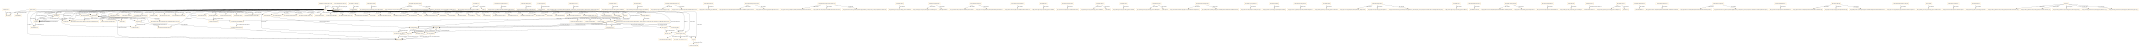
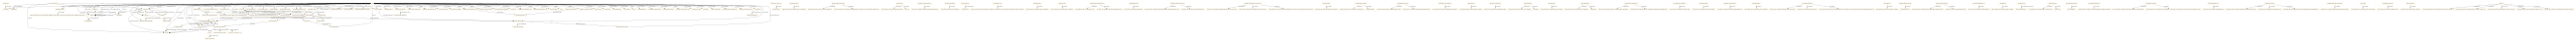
  digraph {
    fontname=Ubuntu
    rankdir=TB
    node [color=orange fontname=Ubuntu shape=rectangle]
    edge [fontname=Ubuntu]
    "iot-lite:Attribute"
    "qu:QuantityKind"
    "onemtom:ThingProperty"
    "mthreelite:Source"
    "mthreelite:LocationQK"
    "geo:SpatialThing"
    "mthreelite:Candela"
    "http://sweet.jpl.nasa.gov/ontology/units.owl#candela"
    "mthreelite:DegreeFahrenheit"
    "http://sweet.jpl.nasa.gov/ontology/units.owl#degreeF"
    "http://archive.knoesis.org/research/semsci/application_domain/sem_sensor/ont/weather.owlfahrenheit"
    "mthreelite:Lux"
    "http://sweet.jpl.nasa.gov/ontology/units.owl#lux"
    "qudt:Lux"
    "mthreelite:Weather"
    "http://archive.knoesis.org/research/semsci/application_domain/sem_sensor/ont/sensor-observation.owlWeatherObservation"
    "mthreelite:PrecipitationSensor"
    "http://purl.oclc.org/NET/ssnx/meteo/aws#PrecipitationSensor"
    "mthreelite:WindSpeed"
    "http://openiot.eu/ontology/ns/WindSpeed"
    "ssn:SensingDevice"
    "onemtom:Device"
    "ssn:Platform"
    "ssn:System"
    "xsd:boolean"
    "ssn:Deployment"
    "mthreelite:Pressure"
    "http://archive.knoesis.org/research/semsci/application_domain/sem_sensor/ont/sensor-observation.owlPressureProperty"
    "mthreelite:Kelvin"
    "http://sweet.jpl.nasa.gov/ontology/units.owl#kelvin"
    "mthreelite:Watt"
    "http://sweet.jpl.nasa.gov/ontology/units.owl#watt"
    "mthreelite:SolarRadiationSensor"
    "http://spitfire-project.eu/ontology/ns/Light"
    "http://purl.oclc.org/NET/ssnx/meteo/aws#RadiationSensor"
    "mthreelite:WindChill"
    "http://openiot.eu/ontology/ns/WindChill"
    "ssn:Sensor"
    "onemtom:Thing"
    "ssn:Observation"
    "ssn:MeasurementCapability"
    "ssn:SensorOutput"
    "owl:Thing"
    "time:Instant"
    "onemtom:Service"
    "ssn:MeasurementProperty"
    "iot-lite:Service"
    "ssn:Device"
    "xsd:string"
    "xsd:anyURI"
    "mthreelite:DomainOfInterest"
    "iot-lite:Coverage"
    "ssn:ObservationValue"
    "onemtom:OperationOutput"
    "qu:Unit"
    "3d7809b6:16538a7ad43:-7ffa"
    "mthreelite:AtmosphericPressure"
    "http://paul.staroch.name/thesis/SmartHomeWeather.owl#AtmosphericPressure"
    "http://openiot.eu/ontology/ns/AtmospherePressure"
    "geo:Point"
    "iot-lite:Metadata"
    "mthreelite:AtmosphericPressureSensor"
    "http://purl.oclc.org/NET/ssnx/meteo/aws#AtmosphericPressureSensor"
    "http://casas.wsu.edu/owl/cose.owl#BarometricPressureSensor"
    "http://archive.knoesis.org/research/semsci/application_domain/sem_sensor/ont/weather.owlPressure"
    "mthreelite:Farad"
    "http://sweet.jpl.nasa.gov/ontology/units.owl#farad"
    "mthreelite:DegreeCelsius"
    "http://sweet.jpl.nasa.gov/ontology/units.owl#degreeC"
    "qudt:DegreeCelsius"
    "mthreelite:Thermometer"
    "http://casas.wsu.edu/owl/cose.owl#TempuratureSensor"
    "http://purl.oclc.org/NET/ssnx/meteo/aws#TemperatureSensor"
    "mthreelite:PresenceDetector"
    "http://casas.wsu.edu/owl/cose.owl#PassiveInfraredSensor"
    "mthreelite:Ohm"
    "http://sweet.jpl.nasa.gov/ontology/units.owl#ohm"
    "mthreelite:Accelerometer"
    "http://casas.wsu.edu/owl/cose.owl#Accelerometer"
    "mthreelite:Metre"
    "http://sweet.jpl.nasa.gov/ontology/units.owl#meter"
    "qudt:Meter"
    "mthreelite:Volt"
    "http://sweet.jpl.nasa.gov/ontology/units.owl#volt"
    "mthreelite:Ampere"
    "http://sweet.jpl.nasa.gov/ontology/units.owl#ampere"
    "qudt:Ampere"
    "onemtom:MetaData"
    "mthreelite:RoomTemperature"
    "http://sensormeasurement.appspot.com/home#RoomTemperature"
    "http://elite.polito.it/ontologies/dogont.owl#TemperatureMeasurementMNotification"
    "mthreelite:GyroscopeSensor"
    "http://casas.wsu.edu/owl/cose.owl#Gyroscope"
    "mthreelite:Emotion"
    "http://sensormeasurement.appspot.com/naturopathy#Emotion"
    "http://ns.inria.fr/emoca#Emotion"
    "xsd:dateTime"
    "mthreelite:Visibility"
    "http://openiot.eu/ontology/ns/AtmosphereVisibility"
    "mthreelite:HumiditySensor"
    "http://purl.oclc.org/NET/ssnx/meteo/aws#HumiditySensor"
    "mthreelite:Radian"
    "http://sweet.jpl.nasa.gov/ontology/units.owl#radian"
    "mthreelite:Temperature"
    "http://purl.oclc.org/NET/ssnx/meteo/aws#air_temperature"
    "http://openiot.eu/ontology/ns/Temperature"
    "http://archive.knoesis.org/research/semsci/application_domain/sem_sensor/ont/sensor-observation.owlTemperatureProperty"
    "mthreelite:Hour"
    "http://sweet.jpl.nasa.gov/ontology/units.owl#hour"
    "mthreelite:BuildingAutomation"
    "http://elite.polito.it/ontologies/dogont.owl#BuildingEnvironment"
    "mthreelite:MetrePerSecond"
    "qudt:MeterPerSecond"
    "mthreelite:AirTemperature"
    "http://paul.staroch.name/thesis/SmartHomeWeather.owl#Temperature"
    "http://openiot.eu/ontology/ns/AirTemperature"
    "mthreelite:SmokeDetector"
    "http://casas.wsu.edu/owl/cose.owl#SmokeAlarm"
    "mthreelite:Year"
    "http://sweet.jpl.nasa.gov/ontology/units.owl#year"
    "mthreelite:Sound"
    "mthreelite:SoundSource"
    "mthreelite:Percent"
    "http://sweet.jpl.nasa.gov/ontology/units.owl#percent"
    "qudt:Percent"
    "mthreelite:KiloWattHour"
    "qudt:KiloWatthour"
    "mthreelite:WindDirection"
    "http://paul.staroch.name/thesis/SmartHomeWeather.owl#DirectionalWind"
    "mthreelite:Precipitation"
    "http://paul.staroch.name/thesis/SmartHomeWeather.owl#Precipitation"
    "http://archive.knoesis.org/research/semsci/application_domain/sem_sensor/ont/sensor-observation.owlPrecipitationProperty"
    "mthreelite:ShakeSensor"
    "http://casas.wsu.edu/owl/cose.owl#ShakeSensor"
    "mthreelite:Humidity"
    "http://paul.staroch.name/thesis/SmartHomeWeather.owl#Humidity"
    "http://openiot.eu/ontology/ns/AtmosphereHumidity"
    "http://elite.polito.it/ontologies/dogont.owl#HumidityMeasurementMNotification"
    "mthreelite:MetrePerSecondSquare"
    "http://purl.oclc.org/NET/ssnx/qu/unit#metrePerSecondSquared"
    n141 [label="ffa:Coulomb"]
    "http://sweet.jpl.nasa.gov/ontology/units.owl#coulomb"
    "mthreelite:SoundSensor"
    "http://casas.wsu.edu/owl/cose.owl#Microphone"
    "mthreelite:Motion"
    "http://spitfire-project.eu/ontology/ns/Motion"
    "iot-lite:Entity"
    "iot-lite:Object"
    "iot-lite:Circle"
    "xsd:double"
    "ssn:madeObservation"
    "onemtom:hasService"
    NULL
    "mthreelite:Agriculture"
    "mthreelite:EnergyDOI"
    "mthreelite:Health"
    "mthreelite:Environment"
    "mthreelite:MeasurementType"
    "mthreelite:Direction"
    "mthreelite:Transportation"
    "iot-lite:hasAttribute"
    "mthreelite:hasMeasurementType"
    "iot-lite:hasQuantityKind"
    "ssn:hasDeployment"
    "3d7809b6:16538a7ad43:-7ff8"
    "ssn:observationSamplingTime"
    "3d7809b6:16538a7ad43:-7ff5"
    "ssn:observedProperty"
    "iot-lite:isAssociatedWith"
    "3d7809b6:16538a7ad43:-7ff2"
    "ssn:hasMeasurementCapability"
    "geo:location"
    "3d7809b6:16538a7ad43:-7ff9"
    "3d7809b6:16538a7ad43:-7ff7"
    "iot-lite:exposedBy"
    "rdf:nil"
    "3d7809b6:16538a7ad43:-7ff4"
    "iot-lite:hasUnit"
    "iot-lite:exposes"
    "ssn:observedBy"
    "ssn:attachedSystem"
    "ssn:onPlatform"
    "xsd:int"
    "ssn:hasSubSystem"
    "ssn:hasMeasurementProperty"
    "mthreelite:hasDirection"
    "3d7809b6:16538a7ad43:-7ff6"
    "iot-lite:hasCoverage"
    "ssn:hasValue"
    "iot-lite:isSubSystemOf"
    "mthreelite:hasDomainOfInterest"
    "3d7809b6:16538a7ad43:-7ff3"
    "onemtom:hasThingProperty"
    "mthreelite:hasSource"
    "onemtom:hasMetaData"
    "fiesta-iot:"
    "http://ontology.fiesta-iot.eu/ontologyDocs/observationannotation.png"
    "http://ontology.fiesta-iot.eu/ontologyDocs/resourceannotation.png"
    "http://ontology.fiesta-iot.eu/ontologyDocs/resourcegraph.png"
    "http://ontology.fiesta-iot.eu/ontologyDocs/fiesta-iot.png"
    "http://ontology.fiesta-iot.eu/ontologyDocs/observationgraph.png"
    "mthreelite:hasSoundSource"
    "iot-lite:Attribute" -> "qu:QuantityKind" [label="iot-lite:hasQuantityKind"]
    "qu:QuantityKind" -> "onemtom:ThingProperty" [label="owl:equivalentClass"]
    "qu:QuantityKind" -> "mthreelite:Source" [label="mthreelite:hasSource"]
    "mthreelite:LocationQK" -> "geo:SpatialThing" [label="rdfs:seeAlso"]
    "mthreelite:Candela" -> "http://sweet.jpl.nasa.gov/ontology/units.owl#candela" [label="rdfs:seeAlso"]
    "mthreelite:DegreeFahrenheit" -> "http://sweet.jpl.nasa.gov/ontology/units.owl#degreeF" [label="rdfs:seeAlso"]
    "mthreelite:DegreeFahrenheit" -> "http://archive.knoesis.org/research/semsci/application_domain/sem_sensor/ont/weather.owlfahrenheit" [label="rdfs:seeAlso"]
    "mthreelite:Lux" -> "http://sweet.jpl.nasa.gov/ontology/units.owl#lux" [label="rdfs:seeAlso"]
    "mthreelite:Lux" -> "qudt:Lux" [label="rdfs:seeAlso"]
    "mthreelite:Weather" -> "http://archive.knoesis.org/research/semsci/application_domain/sem_sensor/ont/sensor-observation.owlWeatherObservation" [label="rdfs:seeAlso"]
    "mthreelite:PrecipitationSensor" -> "http://purl.oclc.org/NET/ssnx/meteo/aws#PrecipitationSensor" [label="rdfs:seeAlso"]
    "mthreelite:WindSpeed" -> "http://openiot.eu/ontology/ns/WindSpeed" [label="rdfs:seeAlso"]
    "ssn:SensingDevice" -> "onemtom:Device" [label="owl:equivalentClass"]
    "ssn:Platform" -> "ssn:System" [label="ssn:attachedSystem"]
    "ssn:Platform" -> "xsd:boolean" [label="iot-lite:isMobile"]
    "ssn:System" -> "ssn:Platform" [label="ssn:onPlatform"]
    "ssn:System" -> "ssn:System" [label="iot-lite:isSubSystemOf"]
    "ssn:System" -> "ssn:System" [label="ssn:hasSubSystem"]
    "ssn:System" -> "ssn:Deployment" [label="ssn:hasDeployment"]
    "mthreelite:Pressure" -> "http://archive.knoesis.org/research/semsci/application_domain/sem_sensor/ont/sensor-observation.owlPressureProperty" [label="rdfs:seeAlso"]
    "mthreelite:Kelvin" -> "http://sweet.jpl.nasa.gov/ontology/units.owl#kelvin" [label="rdfs:seeAlso"]
    "mthreelite:Watt" -> "http://sweet.jpl.nasa.gov/ontology/units.owl#watt" [label="rdfs:seeAlso"]
    "mthreelite:SolarRadiationSensor" -> "http://spitfire-project.eu/ontology/ns/Light" [label="rdfs:seeAlso"]
    "mthreelite:SolarRadiationSensor" -> "http://purl.oclc.org/NET/ssnx/meteo/aws#RadiationSensor" [label="rdfs:seeAlso"]
    "mthreelite:WindChill" -> "http://openiot.eu/ontology/ns/WindChill" [label="rdfs:seeAlso"]
    "ssn:Sensor" -> "onemtom:Thing" [label="owl:equivalentClass"]
    "ssn:Sensor" -> "ssn:Observation" [label="ssn:madeObservation"]
    "ssn:Sensor" -> "ssn:MeasurementCapability" [label="ssn:hasMeasurementCapability"]
    "ssn:Observation" -> "qu:QuantityKind" [label="ssn:observedProperty"]
    "ssn:Observation" -> "ssn:Sensor" [label="ssn:observedBy"]
    "ssn:Observation" -> "ssn:SensorOutput" [label="ssn:observationResult"]
    "ssn:Observation" -> "owl:Thing" [label="mthreelite:hasMeasurementType"]
    "ssn:Observation" -> "owl:Thing" [label="mthreelite:hasDirection"]
    "ssn:Observation" -> "time:Instant" [label="ssn:observationSamplingTime"]
    "ssn:Observation" -> "onemtom:Service" [label="owl:equivalentClass"]
    "ssn:MeasurementCapability" -> "ssn:MeasurementProperty" [label="ssn:hasMeasurementProperty"]
    "ssn:SensorOutput" -> "ssn:ObservationValue" [label="ssn:hasValue"]
    "owl:Thing" -> "geo:Point" [label="geo:location"]
    "owl:Thing" -> "iot-lite:Metadata" [label="iot-lite:hasMetadata"]
    "time:Instant" -> "xsd:dateTime" [label="time:inXSDDateTime"]
    "onemtom:Service" -> "ssn:Observation" [label="rdfs:comment"]
    "iot-lite:Service" -> "xsd:boolean" [label="iot-lite:isOnline"]
    "iot-lite:Service" -> "ssn:Device" [label="iot-lite:exposes"]
    "iot-lite:Service" -> "xsd:string" [label="iot-lite:interfaceType"]
    "iot-lite:Service" -> "xsd:anyURI" [label="iot-lite:interfaceDescription"]
    "iot-lite:Service" -> "xsd:anyURI" [label="iot-lite:endpoint"]
    "ssn:Device" -> "iot-lite:Service" [label="iot-lite:exposedBy"]
    "ssn:Device" -> "mthreelite:DomainOfInterest" [label="mthreelite:hasDomainOfInterest"]
    "ssn:Device" -> "iot-lite:Coverage" [label="iot-lite:hasCoverage"]
    "ssn:ObservationValue" -> "onemtom:OperationOutput" [label="owl:equivalentClass"]
    "ssn:ObservationValue" -> "qu:Unit" [label="iot-lite:hasUnit"]
    "ssn:ObservationValue" -> "3d7809b6:16538a7ad43:-7ffa" [label="dul:hasDataValue"]
    "qu:Unit" -> "onemtom:MetaData" [label="owl:equivalentClass"]
    "mthreelite:AtmosphericPressure" -> "http://paul.staroch.name/thesis/SmartHomeWeather.owl#AtmosphericPressure" [label="rdfs:seeAlso"]
    "mthreelite:AtmosphericPressure" -> "http://openiot.eu/ontology/ns/AtmospherePressure" [label="rdfs:seeAlso"]
    "geo:Point" -> "owl:Thing" [label="geo:long"]
    "geo:Point" -> "owl:Thing" [label="geo:alt"]
    "geo:Point" -> "owl:Thing" [label="geo:lat"]
    "geo:Point" -> "xsd:string" [label="iot-lite:altRelative"]
    "geo:Point" -> "xsd:string" [label="iot-lite:relativeLocation"]
    "iot-lite:Metadata" -> "xsd:string" [label="iot-lite:metadataType"]
    "iot-lite:Metadata" -> "xsd:string" [label="iot-lite:metadataValue"]
    "mthreelite:AtmosphericPressureSensor" -> "http://purl.oclc.org/NET/ssnx/meteo/aws#AtmosphericPressureSensor" [label="rdfs:seeAlso"]
    "mthreelite:AtmosphericPressureSensor" -> "http://casas.wsu.edu/owl/cose.owl#BarometricPressureSensor" [label="rdfs:seeAlso"]
    "mthreelite:AtmosphericPressureSensor" -> "http://archive.knoesis.org/research/semsci/application_domain/sem_sensor/ont/weather.owlPressure" [label="rdfs:seeAlso"]
    "mthreelite:Farad" -> "http://sweet.jpl.nasa.gov/ontology/units.owl#farad" [label="rdfs:seeAlso"]
    "mthreelite:DegreeCelsius" -> "http://sweet.jpl.nasa.gov/ontology/units.owl#degreeC" [label="rdfs:seeAlso"]
    "mthreelite:DegreeCelsius" -> "qudt:DegreeCelsius" [label="rdfs:seeAlso"]
    "mthreelite:Thermometer" -> "http://casas.wsu.edu/owl/cose.owl#TempuratureSensor" [label="rdfs:seeAlso"]
    "mthreelite:Thermometer" -> "http://purl.oclc.org/NET/ssnx/meteo/aws#TemperatureSensor" [label="rdfs:seeAlso"]
    "mthreelite:PresenceDetector" -> "http://casas.wsu.edu/owl/cose.owl#PassiveInfraredSensor" [label="rdfs:seeAlso"]
    "mthreelite:Ohm" -> "http://sweet.jpl.nasa.gov/ontology/units.owl#ohm" [label="rdfs:seeAlso"]
    "mthreelite:Accelerometer" -> "http://casas.wsu.edu/owl/cose.owl#Accelerometer" [label="rdfs:seeAlso"]
    "mthreelite:Metre" -> "http://sweet.jpl.nasa.gov/ontology/units.owl#meter" [label="rdfs:seeAlso"]
    "mthreelite:Metre" -> "qudt:Meter" [label="rdfs:seeAlso"]
    "mthreelite:Volt" -> "http://sweet.jpl.nasa.gov/ontology/units.owl#volt" [label="rdfs:seeAlso"]
    "mthreelite:Ampere" -> "http://sweet.jpl.nasa.gov/ontology/units.owl#ampere" [label="rdfs:seeAlso"]
    "mthreelite:Ampere" -> "qudt:Ampere" [label="rdfs:seeAlso"]
    "mthreelite:RoomTemperature" -> "http://sensormeasurement.appspot.com/home#RoomTemperature" [label="rdfs:seeAlso"]
    "mthreelite:RoomTemperature" -> "http://elite.polito.it/ontologies/dogont.owl#TemperatureMeasurementMNotification" [label="rdfs:seeAlso"]
    "mthreelite:GyroscopeSensor" -> "http://casas.wsu.edu/owl/cose.owl#Gyroscope" [label="rdfs:seeAlso"]
    "mthreelite:Emotion" -> "http://sensormeasurement.appspot.com/naturopathy#Emotion" [label="rdfs:seeAlso"]
    "mthreelite:Emotion" -> "http://ns.inria.fr/emoca#Emotion" [label="rdfs:seeAlso"]
    "mthreelite:Visibility" -> "http://openiot.eu/ontology/ns/AtmosphereVisibility" [label="rdfs:seeAlso"]
    "mthreelite:HumiditySensor" -> "http://purl.oclc.org/NET/ssnx/meteo/aws#HumiditySensor" [label="rdfs:seeAlso"]
    "mthreelite:Radian" -> "http://sweet.jpl.nasa.gov/ontology/units.owl#radian" [label="rdfs:seeAlso"]
    "mthreelite:Temperature" -> "http://purl.oclc.org/NET/ssnx/meteo/aws#air_temperature" [label="rdfs:seeAlso"]
    "mthreelite:Temperature" -> "http://openiot.eu/ontology/ns/Temperature" [label="rdfs:seeAlso"]
    "mthreelite:Temperature" -> "http://archive.knoesis.org/research/semsci/application_domain/sem_sensor/ont/sensor-observation.owlTemperatureProperty" [label="rdfs:seeAlso"]
    "mthreelite:Hour" -> "http://sweet.jpl.nasa.gov/ontology/units.owl#hour" [label="rdfs:seeAlso"]
    "mthreelite:BuildingAutomation" -> "http://elite.polito.it/ontologies/dogont.owl#BuildingEnvironment" [label="rdfs:seeAlso"]
    "mthreelite:MetrePerSecond" -> "qudt:MeterPerSecond" [label="rdfs:seeAlso"]
    "mthreelite:AirTemperature" -> "http://paul.staroch.name/thesis/SmartHomeWeather.owl#Temperature" [label="rdfs:seeAlso"]
    "mthreelite:AirTemperature" -> "http://openiot.eu/ontology/ns/AirTemperature" [label="rdfs:seeAlso"]
    "mthreelite:SmokeDetector" -> "http://casas.wsu.edu/owl/cose.owl#SmokeAlarm" [label="rdfs:seeAlso"]
    "mthreelite:Year" -> "http://sweet.jpl.nasa.gov/ontology/units.owl#year" [label="rdfs:seeAlso"]
    "mthreelite:Sound" -> "mthreelite:SoundSource" [label="mthreelite:hasSoundSource"]
    "mthreelite:Percent" -> "http://sweet.jpl.nasa.gov/ontology/units.owl#percent" [label="rdfs:seeAlso"]
    "mthreelite:Percent" -> "qudt:Percent" [label="rdfs:seeAlso"]
    "mthreelite:KiloWattHour" -> "qudt:KiloWatthour" [label="rdfs:seeAlso"]
    "mthreelite:WindDirection" -> "http://paul.staroch.name/thesis/SmartHomeWeather.owl#DirectionalWind" [label="rdfs:seeAlso"]
    "mthreelite:Precipitation" -> "http://paul.staroch.name/thesis/SmartHomeWeather.owl#Precipitation" [label="rdfs:seeAlso"]
    "mthreelite:Precipitation" -> "http://archive.knoesis.org/research/semsci/application_domain/sem_sensor/ont/sensor-observation.owlPrecipitationProperty" [label="rdfs:seeAlso"]
    "mthreelite:ShakeSensor" -> "http://casas.wsu.edu/owl/cose.owl#ShakeSensor" [label="rdfs:seeAlso"]
    "mthreelite:Humidity" -> "http://paul.staroch.name/thesis/SmartHomeWeather.owl#Humidity" [label="rdfs:seeAlso"]
    "mthreelite:Humidity" -> "http://openiot.eu/ontology/ns/AtmosphereHumidity" [label="rdfs:seeAlso"]
    "mthreelite:Humidity" -> "http://elite.polito.it/ontologies/dogont.owl#HumidityMeasurementMNotification" [label="rdfs:seeAlso"]
    "mthreelite:MetrePerSecondSquare" -> "http://purl.oclc.org/NET/ssnx/qu/unit#metrePerSecondSquared" [label="rdfs:seeAlso"]
    n141 -> "http://sweet.jpl.nasa.gov/ontology/units.owl#coulomb" [label="rdfs:seeAlso"]
    "mthreelite:SoundSensor" -> "http://casas.wsu.edu/owl/cose.owl#Microphone" [label="rdfs:seeAlso"]
    "mthreelite:Motion" -> "http://spitfire-project.eu/ontology/ns/Motion" [label="rdfs:seeAlso"]
    "iot-lite:Entity" -> "iot-lite:Attribute" [label="iot-lite:hasAttribute"]
    "iot-lite:Entity" -> "iot-lite:Service" [label="iot-lite:isAssociatedWith"]
    "iot-lite:Entity" -> "xsd:string" [label="iot-lite:id"]
    "iot-lite:Entity" -> "iot-lite:Object" [label="owl:equivalentClass"]
    "iot-lite:Circle" -> "xsd:double" [label="iot-lite:radius"]
    "ssn:madeObservation" -> "onemtom:hasService" [label="owl:equivalentProperty"]
    NULL -> "iot-lite:Attribute" [label="owl:onClass"]
    NULL -> "qu:QuantityKind" [label="owl:onClass"]
    NULL -> "mthreelite:Source" [label="owl:someValuesFrom"]
    NULL -> "mthreelite:Weather" [label="owl:someValuesFrom"]
    NULL -> "ssn:Platform" [label="owl:onClass"]
    NULL -> "ssn:System" [label="owl:allValuesFrom"]
    NULL -> "ssn:System" [label="owl:someValuesFrom"]
    NULL -> "ssn:System" [label="owl:onClass"]
    NULL -> "xsd:boolean" [label="rdf:first"]
    NULL -> "ssn:Deployment" [label="owl:onClass"]
    NULL -> "ssn:Sensor" [label="owl:onClass"]
    NULL -> "ssn:Observation" [label="owl:someValuesFrom"]
    NULL -> "ssn:MeasurementCapability" [label="owl:onClass"]
    NULL -> "iot-lite:Service" [label="owl:onClass"]
    NULL -> "iot-lite:Service" [label="owl:someValuesFrom"]
    NULL -> "ssn:Device" [label="owl:onClass"]
    NULL -> "xsd:string" [label="owl:onDatatype"]
    NULL -> "mthreelite:DomainOfInterest" [label="owl:onClass"]
    NULL -> "iot-lite:Coverage" [label="owl:onClass"]
    NULL -> "ssn:ObservationValue" [label="owl:onClass"]
    NULL -> "qu:Unit" [label="owl:onClass"]
    NULL -> "geo:Point" [label="owl:onClass"]
    NULL -> "mthreelite:Emotion" [label="owl:someValuesFrom"]
    NULL -> "xsd:dateTime" [label="rdf:first"]
    NULL -> "mthreelite:BuildingAutomation" [label="owl:someValuesFrom"]
    NULL -> "xsd:double" [label="rdf:first"]
    NULL -> "ssn:madeObservation" [label="owl:onProperty"]
    NULL -> "mthreelite:Agriculture" [label="owl:someValuesFrom"]
    NULL -> "mthreelite:EnergyDOI" [label="owl:someValuesFrom"]
    NULL -> "mthreelite:Health" [label="owl:someValuesFrom"]
    NULL -> "mthreelite:Environment" [label="owl:someValuesFrom"]
    NULL -> "mthreelite:MeasurementType" [label="owl:onClass"]
    NULL -> "mthreelite:MeasurementType" [label="owl:someValuesFrom"]
    NULL -> "mthreelite:Direction" [label="owl:onClass"]
    NULL -> "mthreelite:Transportation" [label="owl:someValuesFrom"]
    NULL -> "iot-lite:hasAttribute" [label="owl:onProperty"]
    NULL -> "mthreelite:hasMeasurementType" [label="owl:onProperty"]
    NULL -> "iot-lite:hasQuantityKind" [label="owl:onProperty"]
    NULL -> "ssn:hasDeployment" [label="owl:onProperty"]
-   "3d7809b6:16538a7ad43:-7ff8" -> NULL [label="rdf:rest"]
+   NULL -> "3d7809b6:16538a7ad43:-7ff8" [label="rdf:rest"]
    NULL -> "ssn:observationSamplingTime" [label="owl:onProperty"]
    NULL -> "3d7809b6:16538a7ad43:-7ff5" [label="rdf:first"]
    NULL -> "ssn:observedProperty" [label="owl:onProperty"]
    NULL -> "iot-lite:isAssociatedWith" [label="owl:onProperty"]
    NULL -> "3d7809b6:16538a7ad43:-7ff2" [label="rdf:first"]
    NULL -> "ssn:hasMeasurementCapability" [label="owl:onProperty"]
    NULL -> "geo:location" [label="owl:onProperty"]
    NULL -> "3d7809b6:16538a7ad43:-7ff9" [label="owl:unionOf"]
    NULL -> "3d7809b6:16538a7ad43:-7ff7" [label="rdf:rest"]
    NULL -> "iot-lite:exposedBy" [label="owl:onProperty"]
    NULL -> "rdf:nil" [label="rdf:rest"]
    NULL -> "3d7809b6:16538a7ad43:-7ff4" [label="rdf:rest"]
    NULL -> "iot-lite:hasUnit" [label="owl:onProperty"]
    NULL -> "iot-lite:exposes" [label="owl:onProperty"]
    NULL -> "ssn:observedBy" [label="owl:onProperty"]
    NULL -> "ssn:attachedSystem" [label="owl:onProperty"]
    NULL -> "ssn:onPlatform" [label="owl:onProperty"]
    NULL -> "xsd:int" [label="rdf:first"]
    NULL -> "ssn:hasSubSystem" [label="owl:onProperty"]
    NULL -> "ssn:hasMeasurementProperty" [label="owl:onProperty"]
    NULL -> "mthreelite:hasDirection" [label="owl:onProperty"]
    NULL -> "3d7809b6:16538a7ad43:-7ff6" [label="rdf:rest"]
    NULL -> "iot-lite:hasCoverage" [label="owl:onProperty"]
    NULL -> "ssn:hasValue" [label="owl:onProperty"]
    NULL -> "iot-lite:isSubSystemOf" [label="owl:onProperty"]
    NULL -> "mthreelite:hasDomainOfInterest" [label="owl:onProperty"]
    NULL -> "3d7809b6:16538a7ad43:-7ff3" [label="owl:withRestrictions"]
    "iot-lite:hasQuantityKind" -> "onemtom:hasThingProperty" [label="owl:equivalentProperty"]
    "3d7809b6:16538a7ad43:-7ff8" -> "mthreelite:hasSource" [label="owl:onProperty"]
    "iot-lite:hasUnit" -> "onemtom:hasMetaData" [label="owl:equivalentProperty"]
    "fiesta-iot:" -> "http://ontology.fiesta-iot.eu/ontologyDocs/observationannotation.png" [label="dc:description"]
    "fiesta-iot:" -> "http://ontology.fiesta-iot.eu/ontologyDocs/resourceannotation.png" [label="dc:description"]
    "fiesta-iot:" -> "http://ontology.fiesta-iot.eu/ontologyDocs/resourcegraph.png" [label="dc:description"]
    "fiesta-iot:" -> "http://ontology.fiesta-iot.eu/ontologyDocs/fiesta-iot.png" [label="dc:description"]
    "fiesta-iot:" -> "http://ontology.fiesta-iot.eu/ontologyDocs/observationgraph.png" [label="dc:description"]
    "mthreelite:hasSoundSource" -> "mthreelite:hasSource" [label="rdfs:subPropertyOf"]
  }
